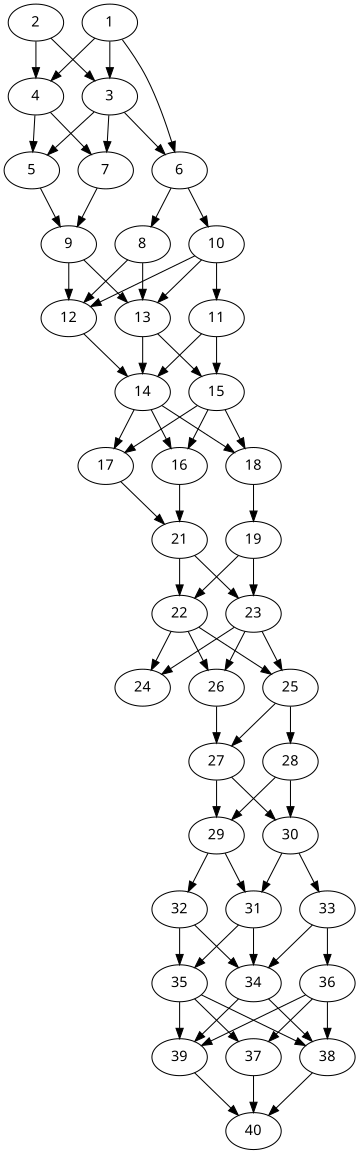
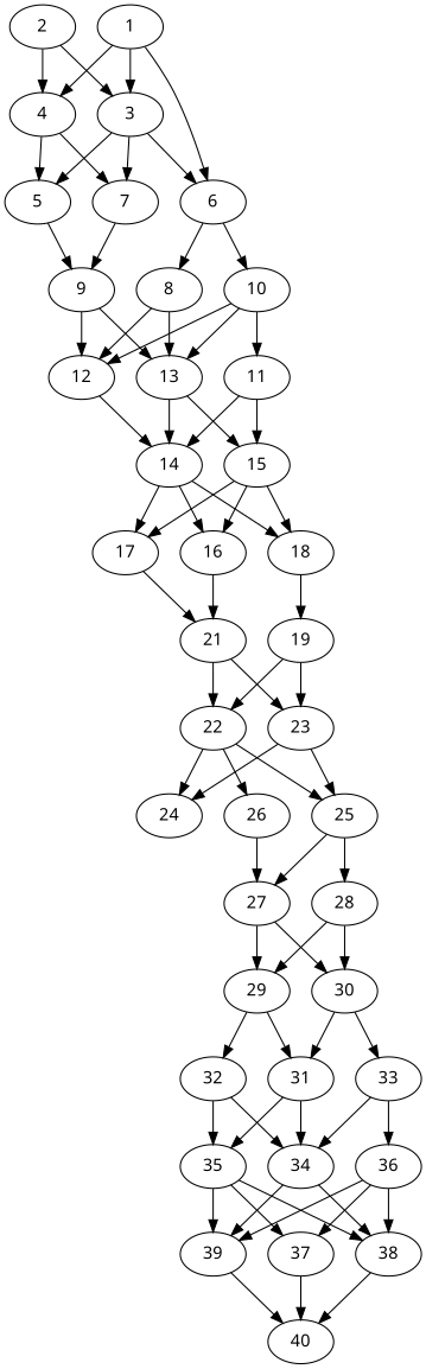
  digraph {
    fontname="Noto Sans"
    node [alpha=0.05 fontname="Noto Sans"]
    edge [fontname="Noto Sans"]
    1 [alpha=0.08 expect_size=45958144]
    3 [alpha=0.17 expect_size=48608256]
    4 [alpha=0.14 expect_size=5872640]
    6 [alpha=0.09 expect_size=23773184]
    5 [alpha=0.09 expect_size=18126848]
    7 [alpha=0.15 expect_size=21731328]
    9 [alpha=0.10 expect_size=34502656]
    8 [expect_size=48166912]
    10 [alpha=0.03 expect_size=11960320]
    2 [alpha=0.01 expect_size=16663552]
    12 [alpha=0.18 expect_size=19643392]
    13 [alpha=0.03 expect_size=22248448]
    11 [alpha=0.13 expect_size=48614400]
    14 [alpha=0.01 expect_size=14024704]
    15 [alpha=0.08 expect_size=46989312]
    16 [alpha=0.01 expect_size=21988352]
    17 [alpha=0.12 expect_size=42613760]
    18 [alpha=0.03 expect_size=30841856]
    21 [alpha=0.19 expect_size=24498176]
    19 [alpha=0.19 expect_size=41733120]
    22 [alpha=0.13 expect_size=8016896]
    23 [expect_size=50335744]
    24 [alpha=0.17 expect_size=9653248]
    25 [alpha=0.14 expect_size=12698624]
    26 [alpha=0.20 expect_size=32635904]
    27 [alpha=0.12 expect_size=34059264]
    28 [alpha=0.03 expect_size=15395840]
    29 [alpha=0.06 expect_size=23214080]
    30 [alpha=0.12 expect_size=20602880]
    31 [alpha=0.17 expect_size=45032448]
    32 [alpha=0.07 expect_size=42846208]
    33 [expect_size=25465856]
    34 [alpha=0.06 expect_size=36256768]
    35 [expect_size=28663808]
    36 [alpha=0.11 expect_size=15569920]
    38 [alpha=0.06 expect_size=44963840]
    39 [alpha=0.14 expect_size=5306368]
    37 [alpha=0.13 expect_size=15506432]
    40 [alpha=0.08 expect_size=20166656]
    1 -> 3
    1 -> 4
    1 -> 6
    3 -> 6
    3 -> 5
    3 -> 7
    4 -> 5
    4 -> 7
    6 -> 8
    6 -> 10
    5 -> 9
    7 -> 9
    9 -> 12
    9 -> 13
    8 -> 12
    8 -> 13
    10 -> 12
    10 -> 13
    10 -> 11
    2 -> 3
    2 -> 4
    12 -> 14
    13 -> 14
    13 -> 15
    11 -> 14
    11 -> 15
    14 -> 16
    14 -> 17
    14 -> 18
    15 -> 16
    15 -> 17
    15 -> 18
    16 -> 21
    17 -> 21
    18 -> 19
    21 -> 22
    21 -> 23
    19 -> 22
    19 -> 23
    22 -> 24
    22 -> 25
    22 -> 26
    23 -> 24
    23 -> 25
-   23 -> 26
    25 -> 27
    25 -> 28
    26 -> 27
    27 -> 29
    27 -> 30
    28 -> 29
    28 -> 30
    29 -> 31
    29 -> 32
    30 -> 31
    30 -> 33
    31 -> 34
    31 -> 35
    32 -> 34
    32 -> 35
    33 -> 34
    33 -> 36
    34 -> 38
    34 -> 39
    35 -> 38
    35 -> 39
    35 -> 37
    36 -> 38
    36 -> 39
    36 -> 37
    38 -> 40
    39 -> 40
    37 -> 40
  }
